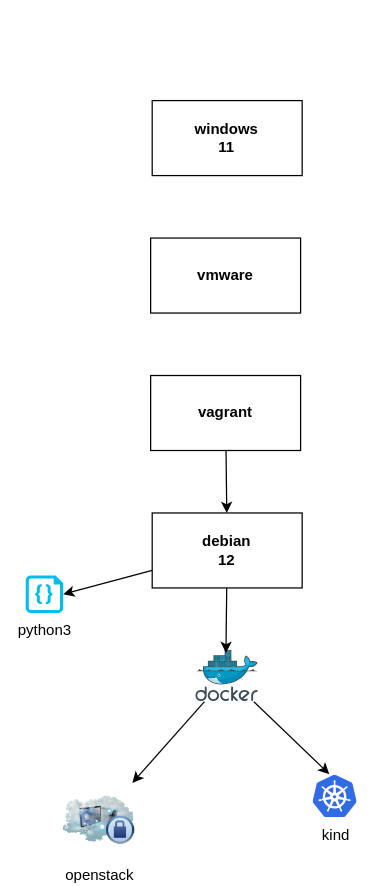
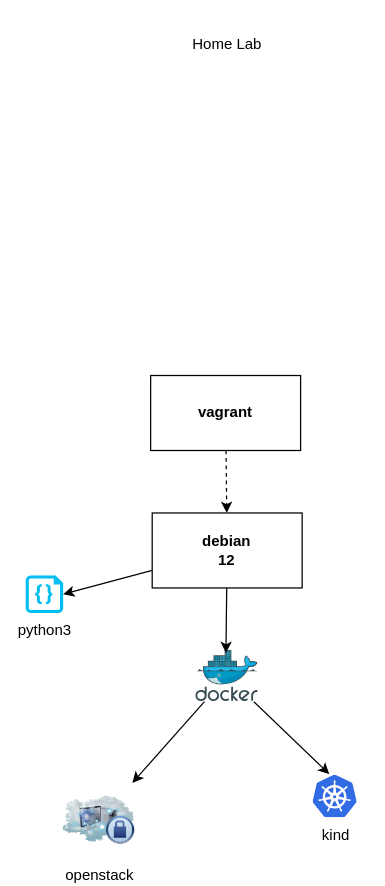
  <mxCell id="0" />
  <mxCell id="1" parent="0" />
- <mxCell id="2" value="vmware" style="rounded=0;whiteSpace=wrap;html=1;fontStyle=1" parent="1" vertex="1"><mxGeometry x="120" y="190" width="120" height="60" as="geometry" /></mxCell>
- <mxCell id="3" value="windows&lt;div&gt;11&lt;/div&gt;" style="rounded=0;whiteSpace=wrap;html=1;fontStyle=1" parent="1" vertex="1"><mxGeometry x="121.25" y="80" width="120" height="60" as="geometry" /></mxCell>
- <mxCell id="4" value="" style="edgeStyle=none;html=1;" parent="1" source="5" target="6" edge="1"><mxGeometry relative="1" as="geometry" /></mxCell>
+ <mxCell id="4" value="" style="edgeStyle=none;html=1;dashed=1;" parent="1" source="5" target="6" edge="1"><mxGeometry relative="1" as="geometry" /></mxCell>
  <mxCell id="5" value="vagrant" style="rounded=0;whiteSpace=wrap;html=1;fontStyle=1" parent="1" vertex="1"><mxGeometry x="120" y="300" width="120" height="60" as="geometry" /></mxCell>
  <mxCell id="6" value="debian&lt;div&gt;12&lt;/div&gt;" style="rounded=0;whiteSpace=wrap;html=1;fontStyle=1" parent="1" vertex="1"><mxGeometry x="121.25" y="410" width="120" height="60" as="geometry" /></mxCell>
  <mxCell id="7" value="openstack" style="image;html=1;image=img/lib/clip_art/networking/Cloud_Computer_Private_128x128.png" parent="1" vertex="1"><mxGeometry x="50" y="626" width="57.5" height="60" as="geometry" /></mxCell>
  <mxCell id="8" value="&lt;div&gt;python3&lt;/div&gt;&lt;div&gt;&lt;br&gt;&lt;/div&gt;" style="verticalLabelPosition=bottom;html=1;verticalAlign=top;align=center;strokeColor=none;fillColor=#00BEF2;shape=mxgraph.azure.code_file;pointerEvents=1;" parent="1" vertex="1"><mxGeometry x="20" y="460" width="30" height="30" as="geometry" /></mxCell>
  <mxCell id="9" style="edgeStyle=none;html=1;entryX=1;entryY=0.5;entryDx=0;entryDy=0;entryPerimeter=0;" parent="1" source="6" target="8" edge="1"><mxGeometry relative="1" as="geometry" /></mxCell>
  <mxCell id="10" style="edgeStyle=none;html=1;" parent="1" source="11" target="7" edge="1"><mxGeometry relative="1" as="geometry" /></mxCell>
  <mxCell id="11" value="" style="image;sketch=0;aspect=fixed;html=1;points=[];align=center;fontSize=12;image=img/lib/mscae/Docker.svg;" parent="1" vertex="1"><mxGeometry x="156.25" y="520" width="50" height="41" as="geometry" /></mxCell>
  <mxCell id="12" value="kind&lt;div&gt;&lt;br&gt;&lt;/div&gt;" style="image;sketch=0;aspect=fixed;html=1;points=[];align=center;fontSize=12;image=img/lib/mscae/Kubernetes.svg;" parent="1" vertex="1"><mxGeometry x="250" y="620" width="35.42" height="34" as="geometry" /></mxCell>
  <mxCell id="13" style="edgeStyle=none;html=1;entryX=0.48;entryY=0.049;entryDx=0;entryDy=0;entryPerimeter=0;" parent="1" source="6" target="11" edge="1"><mxGeometry relative="1" as="geometry" /></mxCell>
  <mxCell id="14" style="edgeStyle=none;html=1;entryX=0.367;entryY=-0.029;entryDx=0;entryDy=0;entryPerimeter=0;" parent="1" source="11" target="12" edge="1"><mxGeometry relative="1" as="geometry" /></mxCell>
+ <mxCell id="15" value="Home Lab" style="text;html=1;align=center;verticalAlign=middle;resizable=0;points=[];autosize=1;strokeColor=none;fillColor=none;" parent="1" vertex="1"><mxGeometry x="141.25" y="20" width="80" height="30" as="geometry" /></mxCell>
